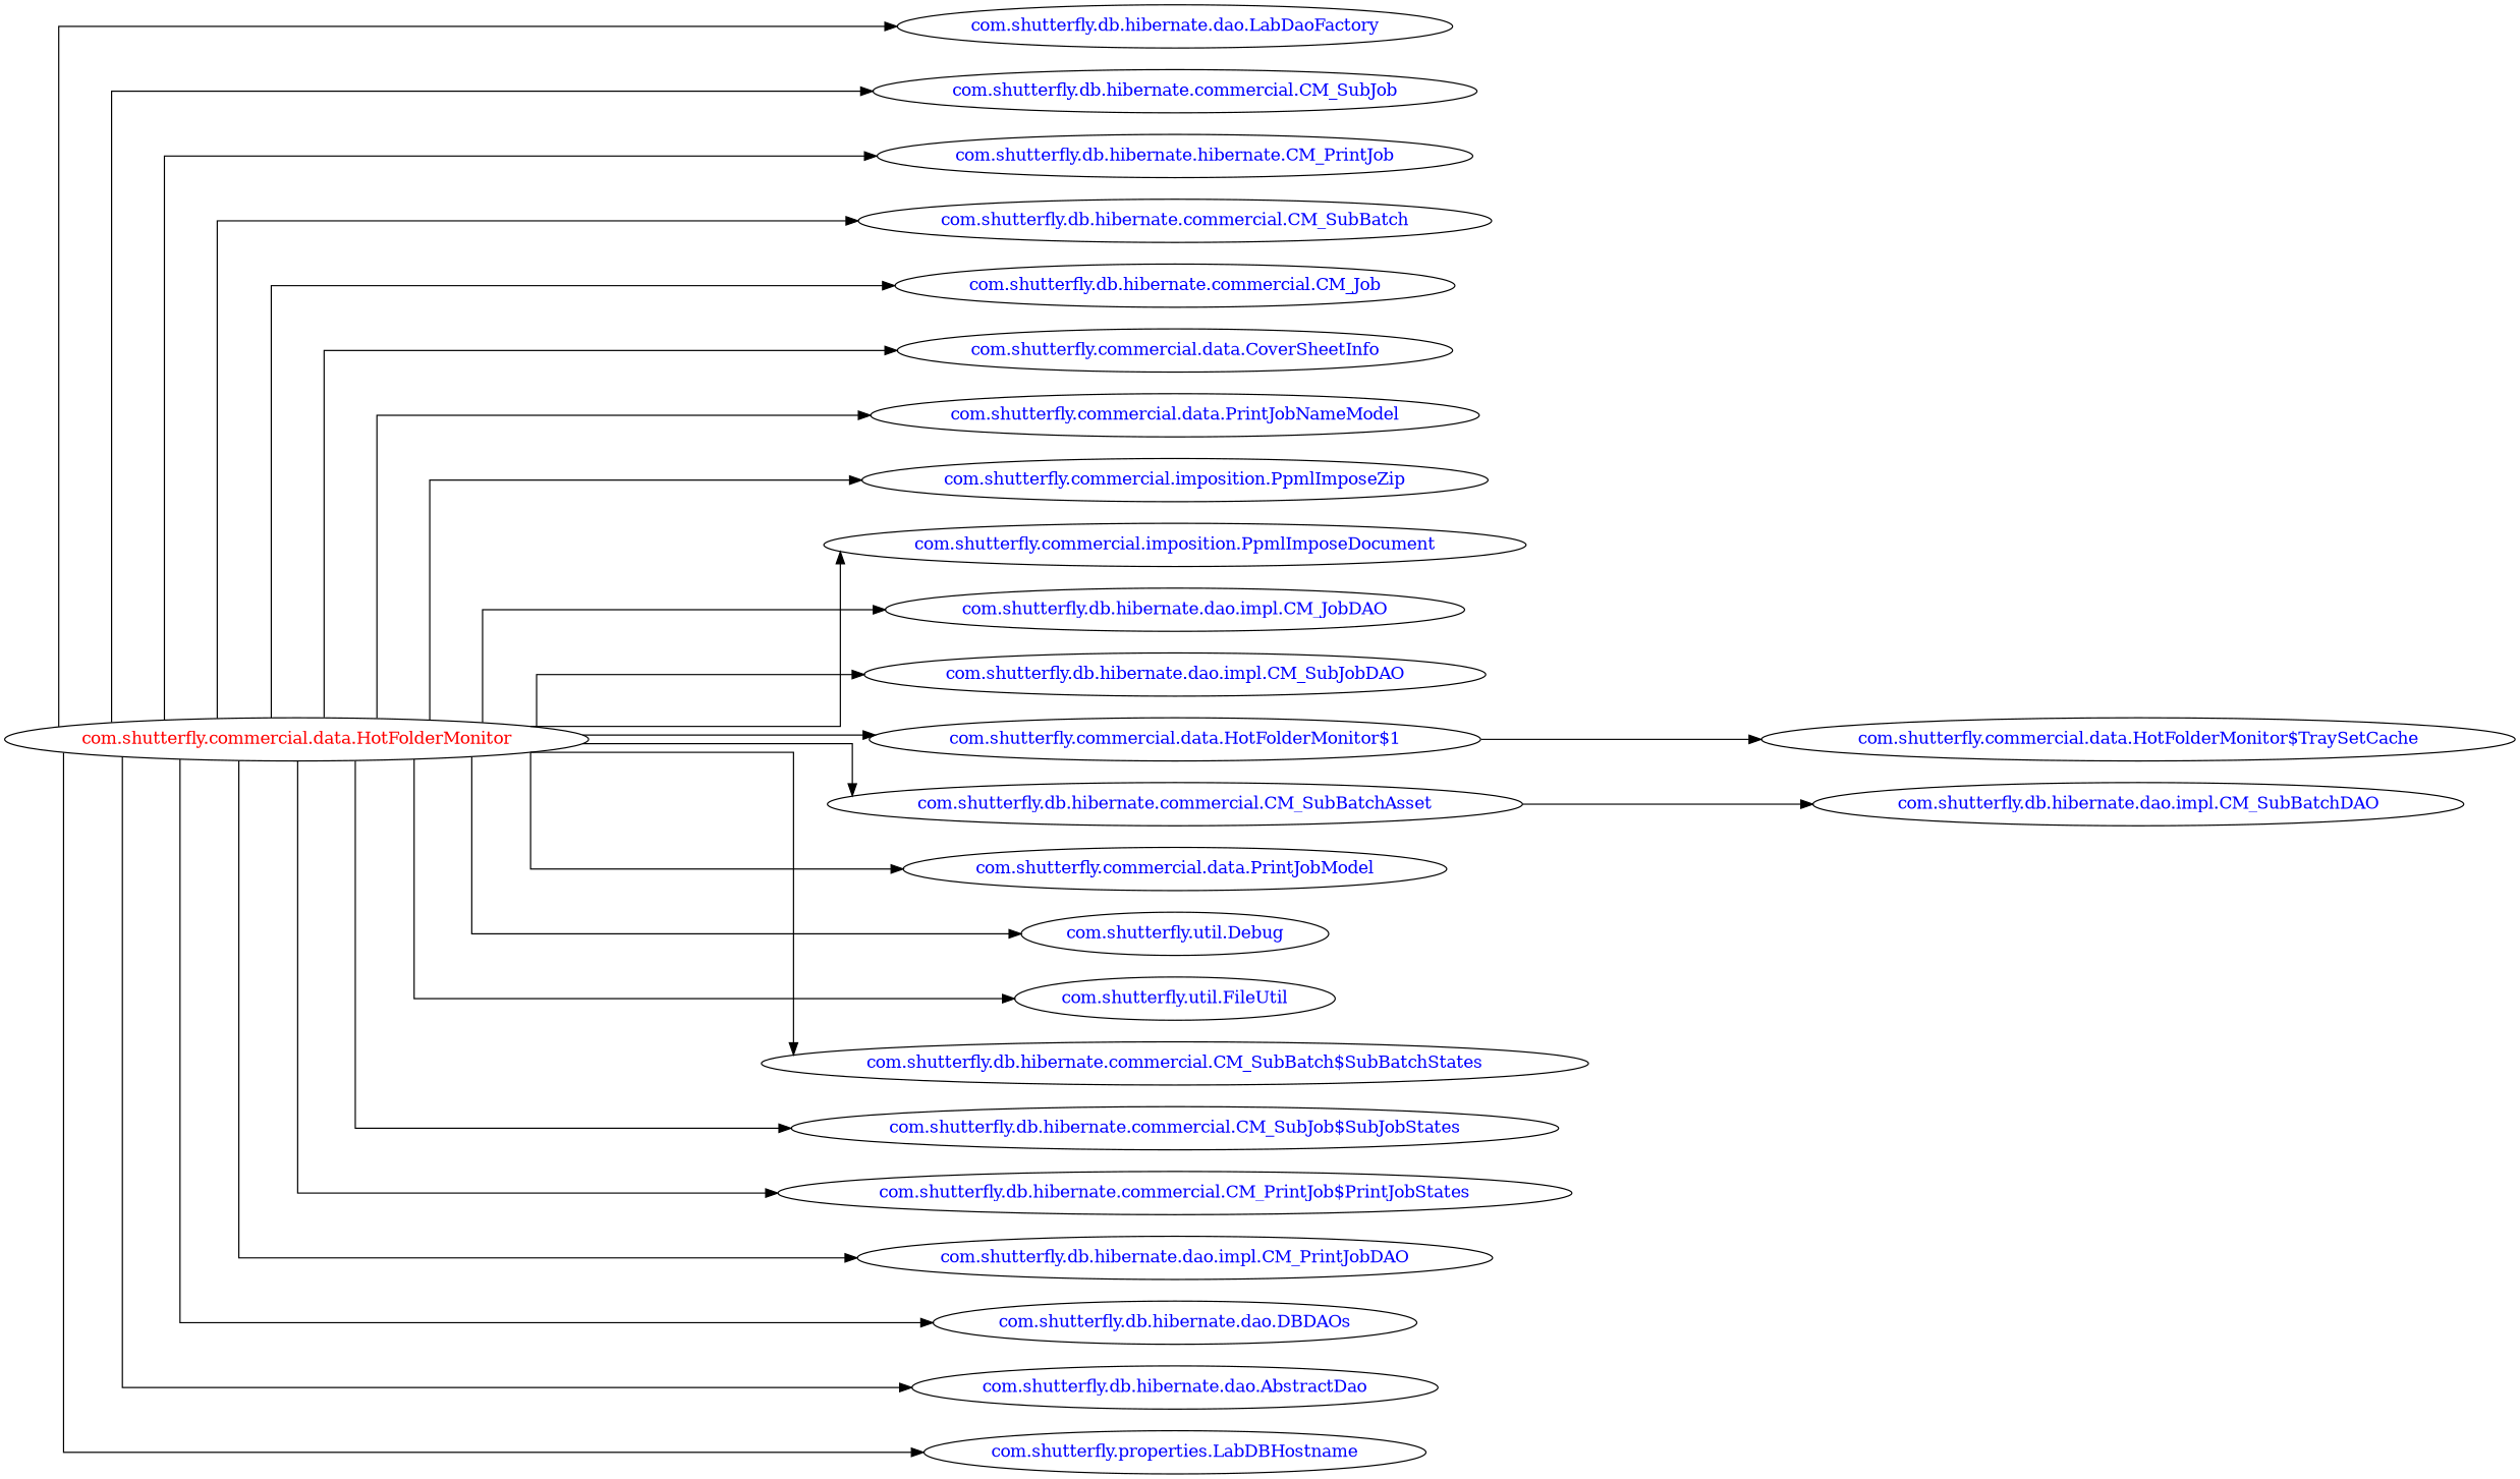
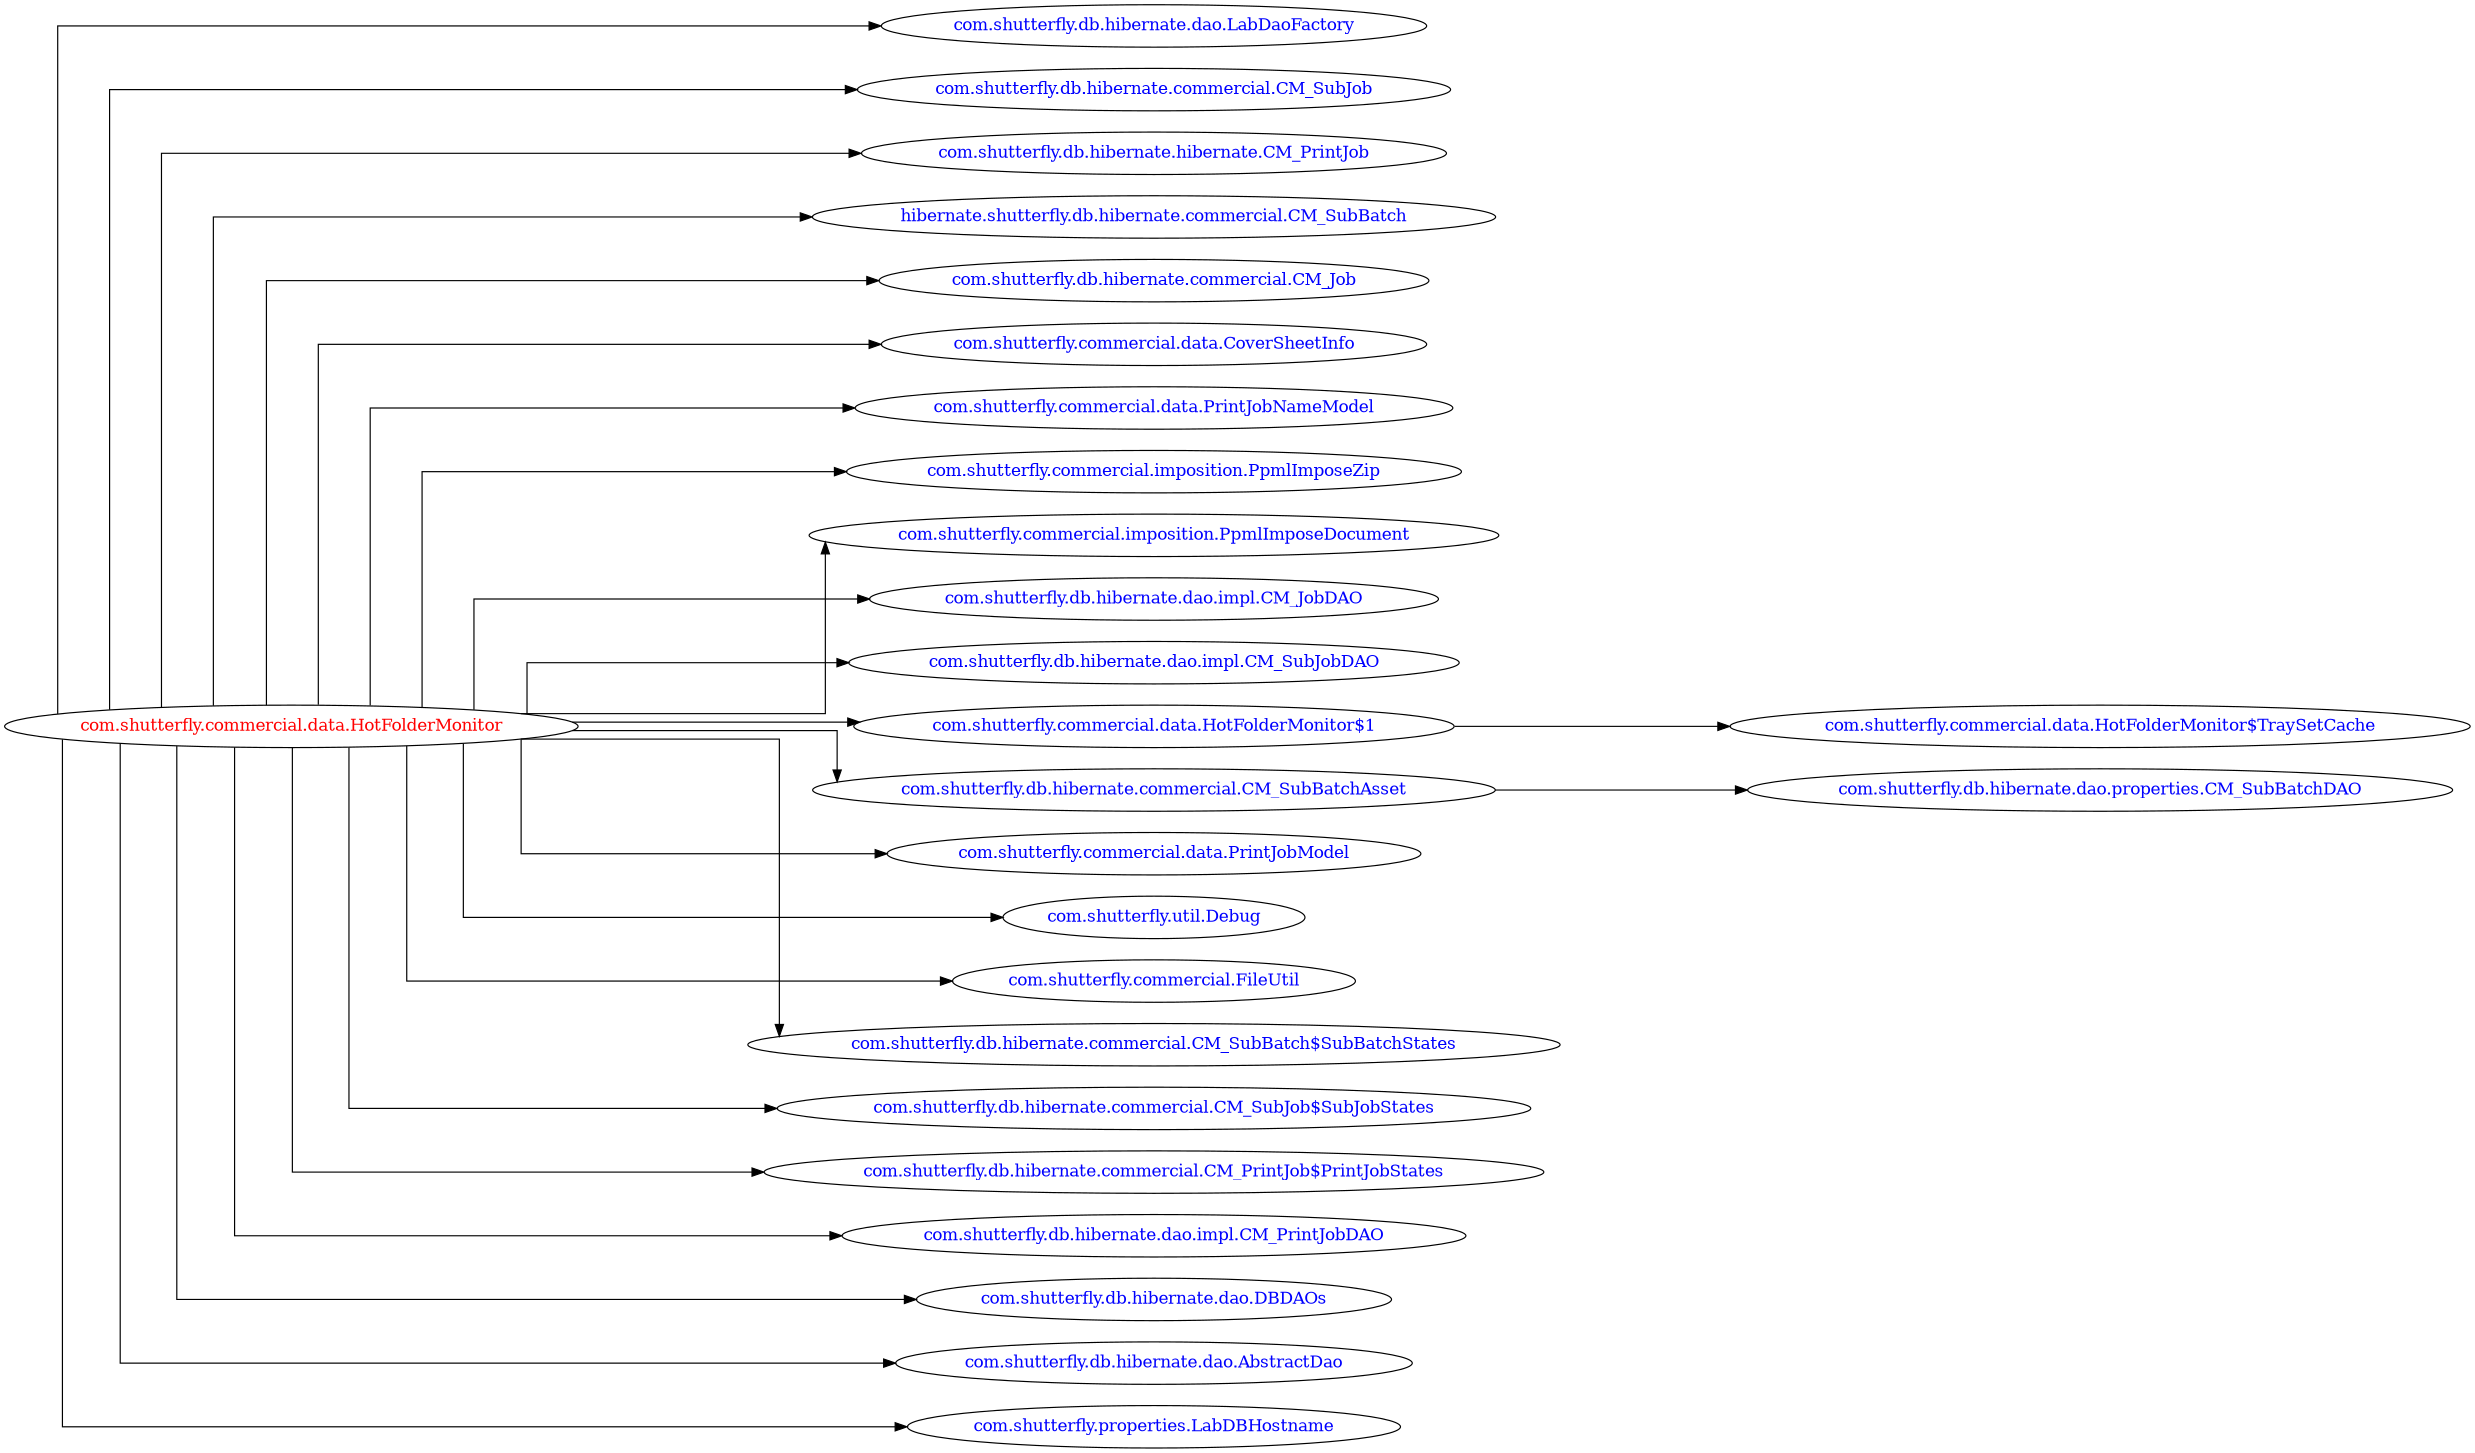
  digraph {
    concentrate=true
    rankdir=LR
    ranksep=2.0
    splines=ortho
    node [fontcolor=blue]
    "com.shutterfly.commercial.data.HotFolderMonitor" [fontcolor=red]
    "com.shutterfly.db.hibernate.dao.LabDaoFactory"
    "com.shutterfly.db.hibernate.commercial.CM_SubJob"
    n4 [label="com.shutterfly.db.hibernate.hibernate.CM_PrintJob"]
-   "com.shutterfly.db.hibernate.commercial.CM_SubBatch"
+   "com.shutterfly.db.hibernate.commercial.CM_SubBatch" [label="hibernate.shutterfly.db.hibernate.commercial.CM_SubBatch"]
    "com.shutterfly.db.hibernate.commercial.CM_Job"
    "com.shutterfly.commercial.data.CoverSheetInfo"
    "com.shutterfly.commercial.data.PrintJobNameModel"
    "com.shutterfly.commercial.imposition.PpmlImposeZip"
    "com.shutterfly.commercial.imposition.PpmlImposeDocument"
    "com.shutterfly.db.hibernate.dao.impl.CM_JobDAO"
    "com.shutterfly.db.hibernate.dao.impl.CM_SubJobDAO"
    "com.shutterfly.commercial.data.HotFolderMonitor$1"
    "com.shutterfly.db.hibernate.commercial.CM_SubBatchAsset"
    "com.shutterfly.commercial.data.PrintJobModel"
    "com.shutterfly.util.Debug"
-   "com.shutterfly.util.FileUtil"
+   "com.shutterfly.util.FileUtil" [label="com.shutterfly.commercial.FileUtil"]
    "com.shutterfly.db.hibernate.commercial.CM_SubBatch$SubBatchStates"
    "com.shutterfly.db.hibernate.commercial.CM_SubJob$SubJobStates"
    "com.shutterfly.db.hibernate.commercial.CM_PrintJob$PrintJobStates"
    "com.shutterfly.db.hibernate.dao.impl.CM_PrintJobDAO"
    "com.shutterfly.db.hibernate.dao.DBDAOs"
    "com.shutterfly.db.hibernate.dao.AbstractDao"
    "com.shutterfly.properties.LabDBHostname"
    "com.shutterfly.commercial.data.HotFolderMonitor$TraySetCache"
-   "com.shutterfly.db.hibernate.dao.impl.CM_SubBatchDAO"
+   "com.shutterfly.db.hibernate.dao.impl.CM_SubBatchDAO" [label="com.shutterfly.db.hibernate.dao.properties.CM_SubBatchDAO"]
    "com.shutterfly.commercial.data.HotFolderMonitor" -> "com.shutterfly.db.hibernate.dao.LabDaoFactory"
    "com.shutterfly.commercial.data.HotFolderMonitor" -> "com.shutterfly.db.hibernate.commercial.CM_SubJob"
    "com.shutterfly.commercial.data.HotFolderMonitor" -> n4
    "com.shutterfly.commercial.data.HotFolderMonitor" -> "com.shutterfly.db.hibernate.commercial.CM_SubBatch"
    "com.shutterfly.commercial.data.HotFolderMonitor" -> "com.shutterfly.db.hibernate.commercial.CM_Job"
    "com.shutterfly.commercial.data.HotFolderMonitor" -> "com.shutterfly.commercial.data.CoverSheetInfo"
    "com.shutterfly.commercial.data.HotFolderMonitor" -> "com.shutterfly.commercial.data.PrintJobNameModel"
    "com.shutterfly.commercial.data.HotFolderMonitor" -> "com.shutterfly.commercial.imposition.PpmlImposeZip"
    "com.shutterfly.commercial.data.HotFolderMonitor" -> "com.shutterfly.commercial.imposition.PpmlImposeDocument"
    "com.shutterfly.commercial.data.HotFolderMonitor" -> "com.shutterfly.db.hibernate.dao.impl.CM_JobDAO"
    "com.shutterfly.commercial.data.HotFolderMonitor" -> "com.shutterfly.db.hibernate.dao.impl.CM_SubJobDAO"
    "com.shutterfly.commercial.data.HotFolderMonitor" -> "com.shutterfly.commercial.data.HotFolderMonitor$1"
    "com.shutterfly.commercial.data.HotFolderMonitor" -> "com.shutterfly.db.hibernate.commercial.CM_SubBatchAsset"
    "com.shutterfly.commercial.data.HotFolderMonitor" -> "com.shutterfly.commercial.data.PrintJobModel"
    "com.shutterfly.commercial.data.HotFolderMonitor" -> "com.shutterfly.util.Debug"
    "com.shutterfly.commercial.data.HotFolderMonitor" -> "com.shutterfly.util.FileUtil"
    "com.shutterfly.commercial.data.HotFolderMonitor" -> "com.shutterfly.db.hibernate.commercial.CM_SubBatch$SubBatchStates"
    "com.shutterfly.commercial.data.HotFolderMonitor" -> "com.shutterfly.db.hibernate.commercial.CM_SubJob$SubJobStates"
    "com.shutterfly.commercial.data.HotFolderMonitor" -> "com.shutterfly.db.hibernate.commercial.CM_PrintJob$PrintJobStates"
    "com.shutterfly.commercial.data.HotFolderMonitor" -> "com.shutterfly.db.hibernate.dao.impl.CM_PrintJobDAO"
    "com.shutterfly.commercial.data.HotFolderMonitor" -> "com.shutterfly.db.hibernate.dao.DBDAOs"
    "com.shutterfly.commercial.data.HotFolderMonitor" -> "com.shutterfly.db.hibernate.dao.AbstractDao"
    "com.shutterfly.commercial.data.HotFolderMonitor" -> "com.shutterfly.properties.LabDBHostname"
    "com.shutterfly.commercial.data.HotFolderMonitor$1" -> "com.shutterfly.commercial.data.HotFolderMonitor$TraySetCache"
    "com.shutterfly.db.hibernate.commercial.CM_SubBatchAsset" -> "com.shutterfly.db.hibernate.dao.impl.CM_SubBatchDAO"
  }
